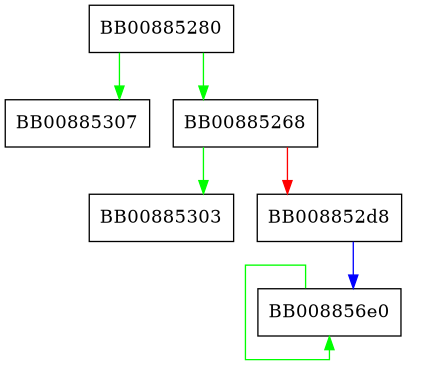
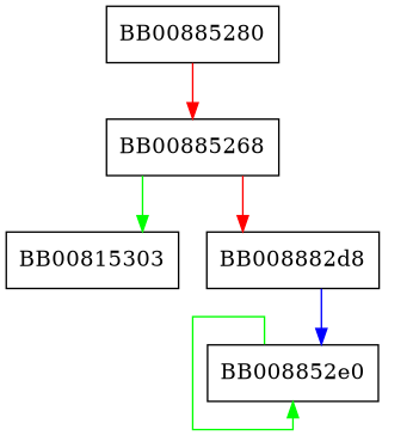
  digraph {
    splines=ortho
    node [shape=box]
    edge [color=green]
    BB00885280
-   BB00885307
    n3 [label=BB00885268]
-   BB00885303
-   BB008852d8
-   BB008852e0 [label=BB008856e0]
-   BB00885280 -> BB00885307
-   BB00885280 -> n3
+   BB00885303 [label=BB00815303]
+   BB008852d8 [label=BB008882d8]
+   BB008852e0
+   BB00885280 -> n3 [color=red]
    n3 -> BB00885303
    n3 -> BB008852d8 [color=red]
    BB008852d8 -> BB008852e0 [color=blue]
    BB008852e0 -> BB008852e0
  }
